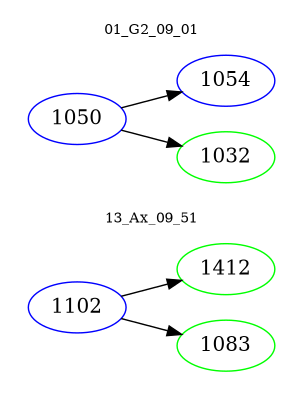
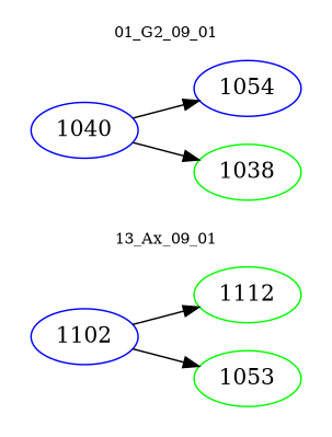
  digraph {
    rankdir=LR
    node [color=blue]
    edge [color=black]
    n1 [label=1102]
-   n2 [color=green label=1083]
-   n3 [color=green label=1412]
-   n4 [label=1050]
-   n5 [color=green label=1032]
+   n2 [color=green label=1053]
+   n3 [color=green label=1112]
+   n4 [label=1040]
+   n5 [color=green label=1038]
    n6 [label=1054]
    subgraph cluster_1 {
      color=white
      fontsize=10
-     label="13_Ax_09_51"
+     label="13_Ax_09_01"
      n1
      n2
      n3
    }
    subgraph cluster_2 {
      color=white
      fontsize=10
      label="01_G2_09_01"
      n4
      n5
      n6
    }
    n1 -> n2
    n1 -> n3
    n4 -> n5
    n4 -> n6
  }
